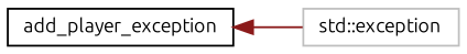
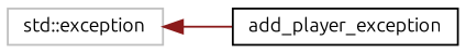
  digraph {
    rankdir=LR
    fontname=Ubuntu
    node [fillcolor=white fontname=Ubuntu fontsize=10 shape=record style=filled]
    n1 [color=grey75 height=0.2 label="std::exception" width=0.4]
    n2 [color=black height=0.2 label=add_player_exception width=0.4]
-   n2 -> n1 [color=firebrick4 dir=back fontname=Ubuntu fontsize=10 labelfontname=Helvetica labelfontsize=10 style=solid]
+   n1 -> n2 [color=firebrick4 dir=back fontname=Ubuntu fontsize=10 labelfontname=Helvetica labelfontsize=10 style=solid]
  }
